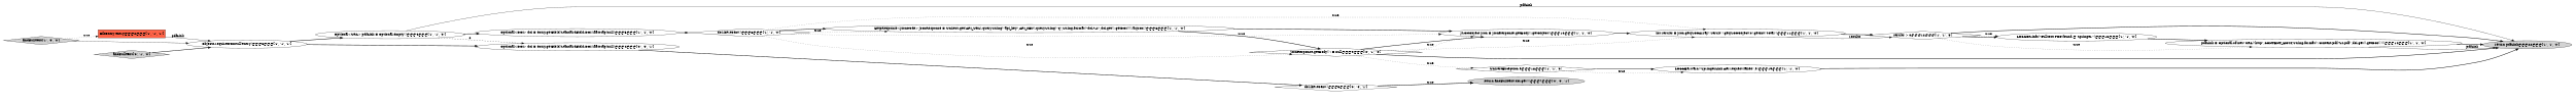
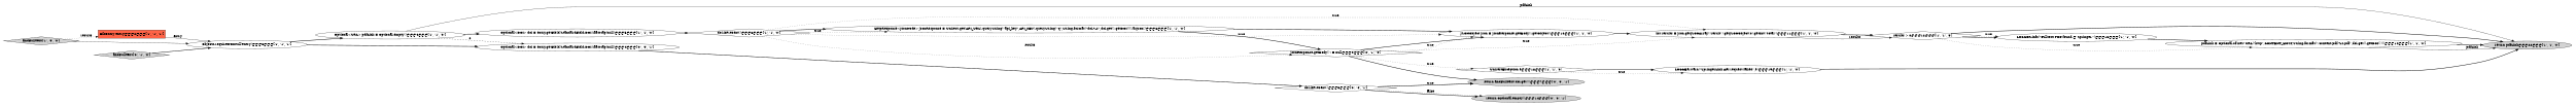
  digraph {
    rankdir=LR
    node [fillcolor=white shape=ellipse style=filled]
    edge [style=bold]
    n1 [label="LOGGER.warn(\"SpringerLink API request failed\",e)@@@19@@@['1', '1', '0']"]
    n2 [fillcolor=lightgray label="return pdfLink@@@22@@@['1', '1', '0']"]
    n3 [label="pdfLink = Optional.of(new URL(\"http\",CONTENT_HOST,String.format(\"/content/pdf/%s.pdf\",doi.get().getDOI())))@@@14@@@['1', '1', '0']"]
    n4 [label="LOGGER.info(\"Fulltext PDF found @ Springer.\")@@@13@@@['1', '1', '0']"]
    n5 [label="results > 0@@@12@@@['1', '1', '0']" shape=diamond]
    n6 [label="doi.isPresent()@@@6@@@['1', '1', '0']" shape=diamond]
    n7 [label="JSONObject json = jsonResponse.getBody().getObject()@@@10@@@['1', '1', '0']"]
    n8 [label="jsonResponse.getBody() != null@@@9@@@['0', '1', '0']" shape=diamond]
    n9 [label="HttpResponse<JsonNode> jsonResponse = Unirest.get(API_URL).queryString(\"api_key\",API_KEY).queryString(\"q\",String.format(\"doi:%s\",doi.get().getDOI())).asJson()@@@8@@@['1', '1', '0']"]
    n10 [label="int results = json.getJSONArray(\"result\").getJSONObject(0).getInt(\"total\")@@@11@@@['1', '1', '0']"]
    n11 [label="UnirestException e@@@18@@@['1', '1', '0']" shape=diamond]
    n12 [label="Objects.requireNonNull(entry)@@@3@@@['1', '1', '1']"]
    n13 [label="Optional<URL> pdfLink = Optional.empty()@@@4@@@['1', '1', '0']"]
    n14 [label="Optional<DOI> doi = entry.getField(StandardField.DOI).flatMap(null)@@@4@@@['0', '0', '1']"]
    n15 [fillcolor=tomato label="BibEntry entry@@@2@@@['1', '1', '1']" shape=box]
    n16 [label="Optional<DOI> doi = entry.getField(StandardField.DOI).flatMap(null)@@@5@@@['1', '1', '0']"]
    n17 [label="doi.isPresent()@@@5@@@['0', '0', '1']" shape=diamond]
    n18 [fillcolor=lightgray label="findFullText['1', '0', '0']" shape=diamond]
    n19 [fillcolor=lightgray label="return findFullText(doi.get())@@@7@@@['0', '0', '1']"]
+   n20 [fillcolor=lightgray label="return Optional.empty()@@@14@@@['0', '0', '1']"]
    n21 [fillcolor=lightgray label="findFullText['0', '1', '0']" shape=diamond]
    n1 -> n2
    n3 -> n2
    n3 -> n2 [label=pdfLink style=solid]
    n4 -> n3
    n5 -> n2
    n5 -> n3 [label=true style=dotted]
    n5 -> n4 [label=true style=dotted]
    n5 -> n4
    n6 -> n7 [label=true style=dotted]
-   n6 -> n8 [label=true style=dotted]
+   n6 -> n8 [label=results style=dotted]
    n6 -> n9 [label=true style=dotted]
    n6 -> n9
    n6 -> n10 [label=true style=dotted]
    n7 -> n10
-   n8 -> n2
+   n8 -> n19
    n8 -> n7
    n8 -> n7 [label=true style=dotted]
    n8 -> n10 [label=true style=dotted]
    n8 -> n11 [label=true style=dotted]
    n9 -> n7
    n9 -> n8
    n10 -> n5 [label=results style=solid]
    n10 -> n5
    n11 -> n1 [label=true style=dotted]
    n11 -> n1
    n12 -> n13
    n12 -> n14
    n13 -> n2 [label=pdfLink style=solid]
    n13 -> n14 [label=0 style=dashed]
    n13 -> n16
    n14 -> n17
-   n15 -> n12 [label=pdfLink style=solid]
+   n15 -> n12 [label=entry style=solid]
    n16 -> n6
    n17 -> n19
    n17 -> n19 [label=true style=dotted]
+   n17 -> n20 [label=false style=dotted]
+   n17 -> n20
    n18 -> n12 [style=solid]
-   n18 -> n15 [label=true style=dotted]
+   n18 -> n15 [label=results style=dotted]
    n21 -> n12
  }
